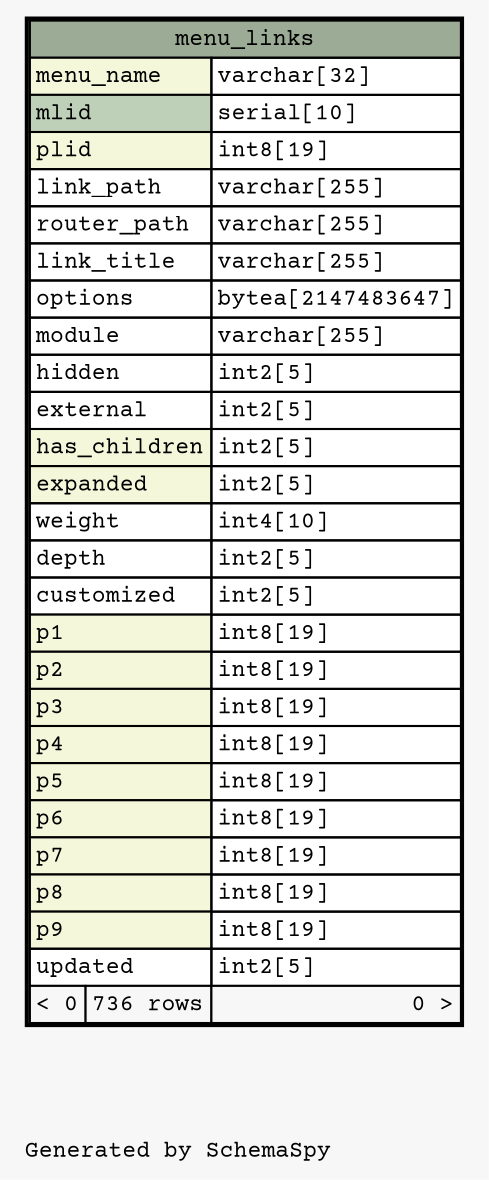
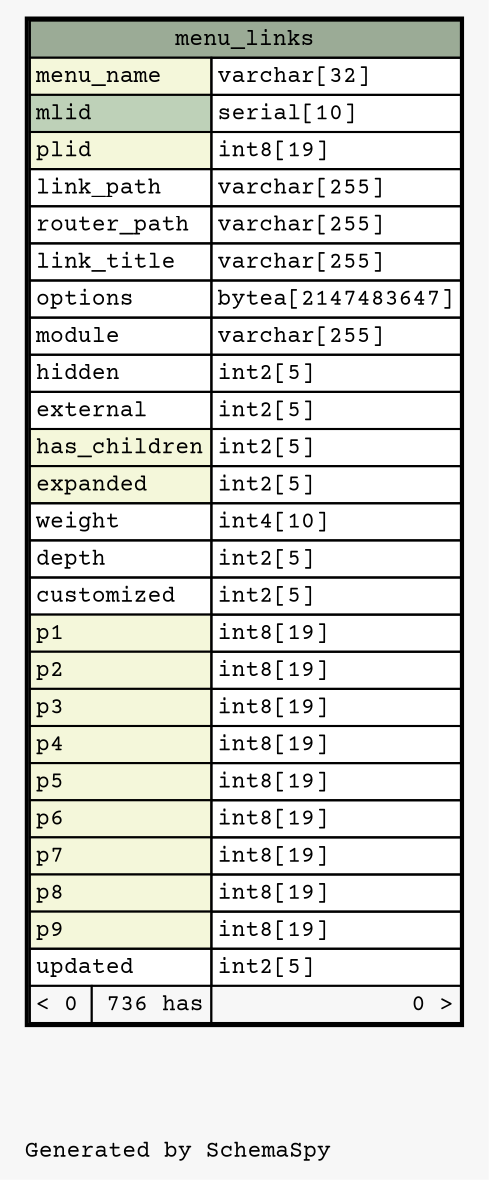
  digraph {
    bgcolor="#f7f7f7"
    fontname="Courier Prime"
    fontsize=11
    label="\nGenerated by SchemaSpy"
    labeljust=l
    nodesep=0.18
    rankdir=RL
    ranksep=0.46
-   n1 [fontname="Courier Prime" fontsize=11 label=<     <TABLE BORDER="2" CELLBORDER="1" CELLSPACING="0" BGCOLOR="#ffffff">       <TR><TD COLSPAN="3" BGCOLOR="#9bab96" ALIGN="CENTER">menu_links</TD></TR>       <TR><TD PORT="menu_name" COLSPAN="2" BGCOLOR="#f4f7da" ALIGN="LEFT">menu_name</TD><TD PORT="menu_name.type" ALIGN="LEFT">varchar[32]</TD></TR>       <TR><TD PORT="mlid" COLSPAN="2" BGCOLOR="#bed1b8" ALIGN="LEFT">mlid</TD><TD PORT="mlid.type" ALIGN="LEFT">serial[10]</TD></TR>       <TR><TD PORT="plid" COLSPAN="2" BGCOLOR="#f4f7da" ALIGN="LEFT">plid</TD><TD PORT="plid.type" ALIGN="LEFT">int8[19]</TD></TR>       <TR><TD PORT="link_path" COLSPAN="2" ALIGN="LEFT">link_path</TD><TD PORT="link_path.type" ALIGN="LEFT">varchar[255]</TD></TR>       <TR><TD PORT="router_path" COLSPAN="2" ALIGN="LEFT">router_path</TD><TD PORT="router_path.type" ALIGN="LEFT">varchar[255]</TD></TR>       <TR><TD PORT="link_title" COLSPAN="2" ALIGN="LEFT">link_title</TD><TD PORT="link_title.type" ALIGN="LEFT">varchar[255]</TD></TR>       <TR><TD PORT="options" COLSPAN="2" ALIGN="LEFT">options</TD><TD PORT="options.type" ALIGN="LEFT">bytea[2147483647]</TD></TR>       <TR><TD PORT="module" COLSPAN="2" ALIGN="LEFT">module</TD><TD PORT="module.type" ALIGN="LEFT">varchar[255]</TD></TR>       <TR><TD PORT="hidden" COLSPAN="2" ALIGN="LEFT">hidden</TD><TD PORT="hidden.type" ALIGN="LEFT">int2[5]</TD></TR>       <TR><TD PORT="external" COLSPAN="2" ALIGN="LEFT">external</TD><TD PORT="external.type" ALIGN="LEFT">int2[5]</TD></TR>       <TR><TD PORT="has_children" COLSPAN="2" BGCOLOR="#f4f7da" ALIGN="LEFT">has_children</TD><TD PORT="has_children.type" ALIGN="LEFT">int2[5]</TD></TR>       <TR><TD PORT="expanded" COLSPAN="2" BGCOLOR="#f4f7da" ALIGN="LEFT">expanded</TD><TD PORT="expanded.type" ALIGN="LEFT">int2[5]</TD></TR>       <TR><TD PORT="weight" COLSPAN="2" ALIGN="LEFT">weight</TD><TD PORT="weight.type" ALIGN="LEFT">int4[10]</TD></TR>       <TR><TD PORT="depth" COLSPAN="2" ALIGN="LEFT">depth</TD><TD PORT="depth.type" ALIGN="LEFT">int2[5]</TD></TR>       <TR><TD PORT="customized" COLSPAN="2" ALIGN="LEFT">customized</TD><TD PORT="customized.type" ALIGN="LEFT">int2[5]</TD></TR>       <TR><TD PORT="p1" COLSPAN="2" BGCOLOR="#f4f7da" ALIGN="LEFT">p1</TD><TD PORT="p1.type" ALIGN="LEFT">int8[19]</TD></TR>       <TR><TD PORT="p2" COLSPAN="2" BGCOLOR="#f4f7da" ALIGN="LEFT">p2</TD><TD PORT="p2.type" ALIGN="LEFT">int8[19]</TD></TR>       <TR><TD PORT="p3" COLSPAN="2" BGCOLOR="#f4f7da" ALIGN="LEFT">p3</TD><TD PORT="p3.type" ALIGN="LEFT">int8[19]</TD></TR>       <TR><TD PORT="p4" COLSPAN="2" BGCOLOR="#f4f7da" ALIGN="LEFT">p4</TD><TD PORT="p4.type" ALIGN="LEFT">int8[19]</TD></TR>       <TR><TD PORT="p5" COLSPAN="2" BGCOLOR="#f4f7da" ALIGN="LEFT">p5</TD><TD PORT="p5.type" ALIGN="LEFT">int8[19]</TD></TR>       <TR><TD PORT="p6" COLSPAN="2" BGCOLOR="#f4f7da" ALIGN="LEFT">p6</TD><TD PORT="p6.type" ALIGN="LEFT">int8[19]</TD></TR>       <TR><TD PORT="p7" COLSPAN="2" BGCOLOR="#f4f7da" ALIGN="LEFT">p7</TD><TD PORT="p7.type" ALIGN="LEFT">int8[19]</TD></TR>       <TR><TD PORT="p8" COLSPAN="2" BGCOLOR="#f4f7da" ALIGN="LEFT">p8</TD><TD PORT="p8.type" ALIGN="LEFT">int8[19]</TD></TR>       <TR><TD PORT="p9" COLSPAN="2" BGCOLOR="#f4f7da" ALIGN="LEFT">p9</TD><TD PORT="p9.type" ALIGN="LEFT">int8[19]</TD></TR>       <TR><TD PORT="updated" COLSPAN="2" ALIGN="LEFT">updated</TD><TD PORT="updated.type" ALIGN="LEFT">int2[5]</TD></TR>       <TR><TD ALIGN="LEFT" BGCOLOR="#f7f7f7">&lt; 0</TD><TD ALIGN="RIGHT" BGCOLOR="#f7f7f7">736 rows</TD><TD ALIGN="RIGHT" BGCOLOR="#f7f7f7">0 &gt;</TD></TR>     </TABLE>> shape=plaintext]
+   n1 [fontname="Courier Prime" fontsize=11 label=<     <TABLE BORDER="2" CELLBORDER="1" CELLSPACING="0" BGCOLOR="#ffffff">       <TR><TD COLSPAN="3" BGCOLOR="#9bab96" ALIGN="CENTER">menu_links</TD></TR>       <TR><TD PORT="menu_name" COLSPAN="2" BGCOLOR="#f4f7da" ALIGN="LEFT">menu_name</TD><TD PORT="menu_name.type" ALIGN="LEFT">varchar[32]</TD></TR>       <TR><TD PORT="mlid" COLSPAN="2" BGCOLOR="#bed1b8" ALIGN="LEFT">mlid</TD><TD PORT="mlid.type" ALIGN="LEFT">serial[10]</TD></TR>       <TR><TD PORT="plid" COLSPAN="2" BGCOLOR="#f4f7da" ALIGN="LEFT">plid</TD><TD PORT="plid.type" ALIGN="LEFT">int8[19]</TD></TR>       <TR><TD PORT="link_path" COLSPAN="2" ALIGN="LEFT">link_path</TD><TD PORT="link_path.type" ALIGN="LEFT">varchar[255]</TD></TR>       <TR><TD PORT="router_path" COLSPAN="2" ALIGN="LEFT">router_path</TD><TD PORT="router_path.type" ALIGN="LEFT">varchar[255]</TD></TR>       <TR><TD PORT="link_title" COLSPAN="2" ALIGN="LEFT">link_title</TD><TD PORT="link_title.type" ALIGN="LEFT">varchar[255]</TD></TR>       <TR><TD PORT="options" COLSPAN="2" ALIGN="LEFT">options</TD><TD PORT="options.type" ALIGN="LEFT">bytea[2147483647]</TD></TR>       <TR><TD PORT="module" COLSPAN="2" ALIGN="LEFT">module</TD><TD PORT="module.type" ALIGN="LEFT">varchar[255]</TD></TR>       <TR><TD PORT="hidden" COLSPAN="2" ALIGN="LEFT">hidden</TD><TD PORT="hidden.type" ALIGN="LEFT">int2[5]</TD></TR>       <TR><TD PORT="external" COLSPAN="2" ALIGN="LEFT">external</TD><TD PORT="external.type" ALIGN="LEFT">int2[5]</TD></TR>       <TR><TD PORT="has_children" COLSPAN="2" BGCOLOR="#f4f7da" ALIGN="LEFT">has_children</TD><TD PORT="has_children.type" ALIGN="LEFT">int2[5]</TD></TR>       <TR><TD PORT="expanded" COLSPAN="2" BGCOLOR="#f4f7da" ALIGN="LEFT">expanded</TD><TD PORT="expanded.type" ALIGN="LEFT">int2[5]</TD></TR>       <TR><TD PORT="weight" COLSPAN="2" ALIGN="LEFT">weight</TD><TD PORT="weight.type" ALIGN="LEFT">int4[10]</TD></TR>       <TR><TD PORT="depth" COLSPAN="2" ALIGN="LEFT">depth</TD><TD PORT="depth.type" ALIGN="LEFT">int2[5]</TD></TR>       <TR><TD PORT="customized" COLSPAN="2" ALIGN="LEFT">customized</TD><TD PORT="customized.type" ALIGN="LEFT">int2[5]</TD></TR>       <TR><TD PORT="p1" COLSPAN="2" BGCOLOR="#f4f7da" ALIGN="LEFT">p1</TD><TD PORT="p1.type" ALIGN="LEFT">int8[19]</TD></TR>       <TR><TD PORT="p2" COLSPAN="2" BGCOLOR="#f4f7da" ALIGN="LEFT">p2</TD><TD PORT="p2.type" ALIGN="LEFT">int8[19]</TD></TR>       <TR><TD PORT="p3" COLSPAN="2" BGCOLOR="#f4f7da" ALIGN="LEFT">p3</TD><TD PORT="p3.type" ALIGN="LEFT">int8[19]</TD></TR>       <TR><TD PORT="p4" COLSPAN="2" BGCOLOR="#f4f7da" ALIGN="LEFT">p4</TD><TD PORT="p4.type" ALIGN="LEFT">int8[19]</TD></TR>       <TR><TD PORT="p5" COLSPAN="2" BGCOLOR="#f4f7da" ALIGN="LEFT">p5</TD><TD PORT="p5.type" ALIGN="LEFT">int8[19]</TD></TR>       <TR><TD PORT="p6" COLSPAN="2" BGCOLOR="#f4f7da" ALIGN="LEFT">p6</TD><TD PORT="p6.type" ALIGN="LEFT">int8[19]</TD></TR>       <TR><TD PORT="p7" COLSPAN="2" BGCOLOR="#f4f7da" ALIGN="LEFT">p7</TD><TD PORT="p7.type" ALIGN="LEFT">int8[19]</TD></TR>       <TR><TD PORT="p8" COLSPAN="2" BGCOLOR="#f4f7da" ALIGN="LEFT">p8</TD><TD PORT="p8.type" ALIGN="LEFT">int8[19]</TD></TR>       <TR><TD PORT="p9" COLSPAN="2" BGCOLOR="#f4f7da" ALIGN="LEFT">p9</TD><TD PORT="p9.type" ALIGN="LEFT">int8[19]</TD></TR>       <TR><TD PORT="updated" COLSPAN="2" ALIGN="LEFT">updated</TD><TD PORT="updated.type" ALIGN="LEFT">int2[5]</TD></TR>       <TR><TD ALIGN="LEFT" BGCOLOR="#f7f7f7">&lt; 0</TD><TD ALIGN="RIGHT" BGCOLOR="#f7f7f7">736 has</TD><TD ALIGN="RIGHT" BGCOLOR="#f7f7f7">0 &gt;</TD></TR>     </TABLE>> shape=plaintext]
  }
